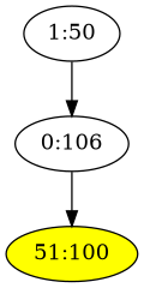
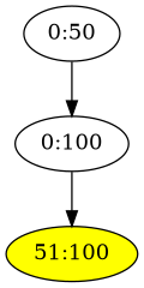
  digraph {
-   n1 [label="0:106"]
+   n1 [label="0:100"]
    n2 [fillcolor=yellow label="51:100" style=filled]
-   n3 [label="1:50"]
+   n3 [label="0:50"]
    n1 -> n2
    n3 -> n1
  }
